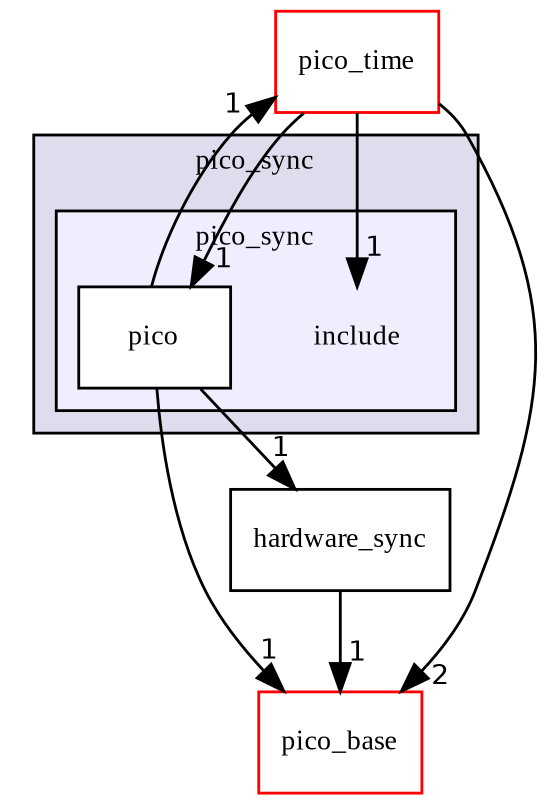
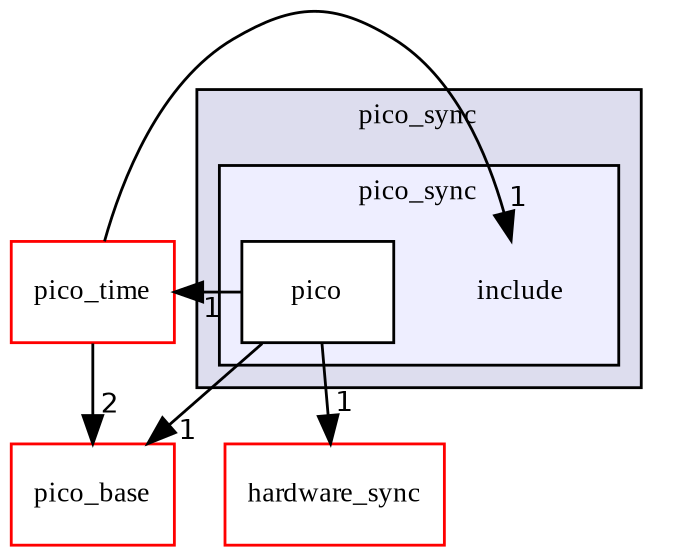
  digraph {
    compound=true
    fontname="Liberation Serif"
    node [fontname="Liberation Serif" fontsize=10 shape=box color=red fillcolor=white style=filled]
    edge [headlabel=1 labeldistance=1.5 labelfontname=Helvetica labelfontsize=10 fontname="Liberation Serif"]
    n1 [label=include shape=plaintext color="" fillcolor="" style=""]
    n2 [color=black label=pico]
    n3 [label=pico_base]
    n4 [label=pico_time]
-   n5 [color=black label=hardware_sync]
+   n5 [label=hardware_sync]
    subgraph cluster_1 {
      bgcolor="#ddddee"
      fontsize=10
      label=pico_sync
      pencolor=black
      subgraph cluster_2 {
        bgcolor="#eeeeff"
        fontsize=10
        pencolor=black
        n1
        n2
      }
    }
    n2 -> n3
    n2 -> n4
    n2 -> n5
    n4 -> n1
-   n4 -> n2
    n4 -> n3 [headlabel=2]
-   n5 -> n3
  }
